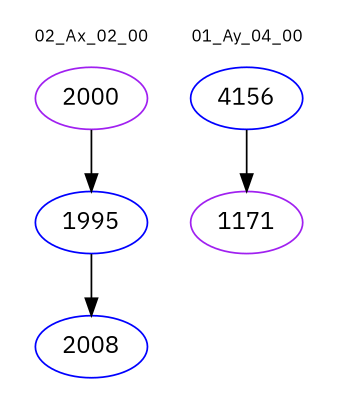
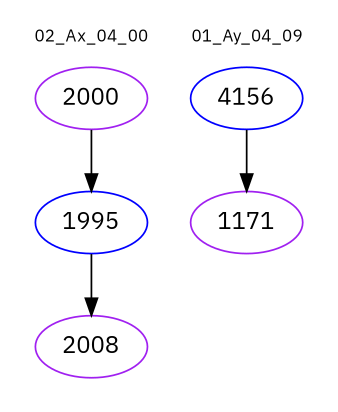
  digraph {
    fontname="IBM Plex Sans"
    node [color=purple fontname="IBM Plex Sans"]
    edge [color=black fontname="IBM Plex Sans"]
    n1 [label=2000]
    n2 [color=blue label=1995]
-   n3 [color=blue label=2008]
+   n3 [label=2008]
    n4 [color=blue label=4156]
    n5 [label=1171]
    subgraph cluster_1 {
      color=white
      fontsize=10
-     label="02_Ax_02_00"
+     label="02_Ax_04_00"
      n1
      n2
      n3
    }
    subgraph cluster_2 {
      color=white
      fontsize=10
-     label="01_Ay_04_00"
+     label="01_Ay_04_09"
      n4
      n5
    }
    n1 -> n2
    n2 -> n3
    n4 -> n5
  }
